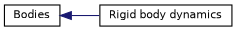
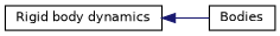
  digraph {
    rankdir=LR
    node [color=black fillcolor=white fontname=Helvetica fontsize=10 shape=record style=filled]
    n1 [fontcolor=black height=0.2 label=Bodies width=0.4]
    n2 [height=0.2 label="Rigid body dynamics" width=0.4]
-   n1 -> n2 [color=midnightblue dir=back fontname=Helvetica fontsize=10 labelfontname=Helvetica labelfontsize=10 shape=plaintext style=solid]
+   n2 -> n1 [color=midnightblue dir=back fontname=Helvetica fontsize=10 labelfontname=Helvetica labelfontsize=10 shape=plaintext style=solid]
  }
